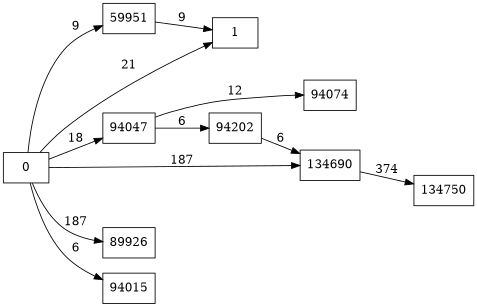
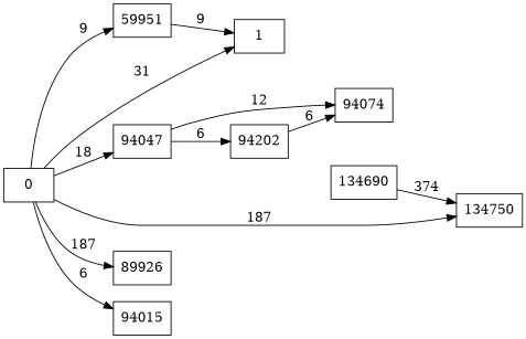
  digraph {
    rankdir=LR
    node [shape=rectangle]
    59951
    1
    94047
    94074
    94202
    134690
    134750
    0
    89926
    94015
    59951 -> 1 [label=9]
    94047 -> 94074 [label=12]
    94047 -> 94202 [label=6]
-   94202 -> 134690 [label=6]
+   94202 -> 94074 [label=6]
    134690 -> 134750 [label=374]
    0 -> 59951 [label=9]
-   0 -> 1 [label=21]
+   0 -> 1 [label=31]
    0 -> 94047 [label=18]
-   0 -> 134690 [label=187]
+   0 -> 134750 [label=187]
    0 -> 89926 [label=187]
    0 -> 94015 [label=6]
  }
